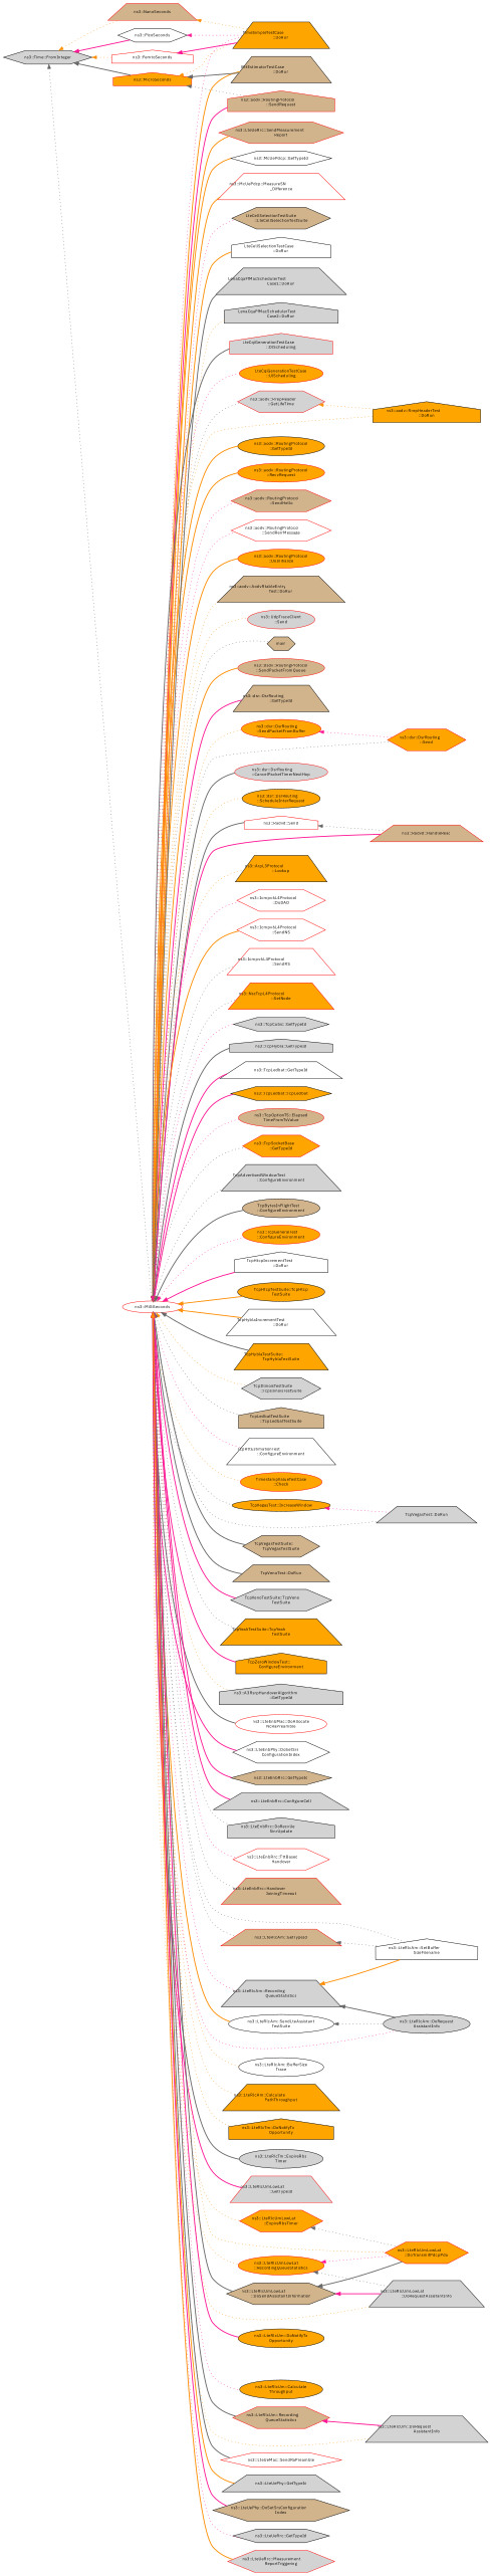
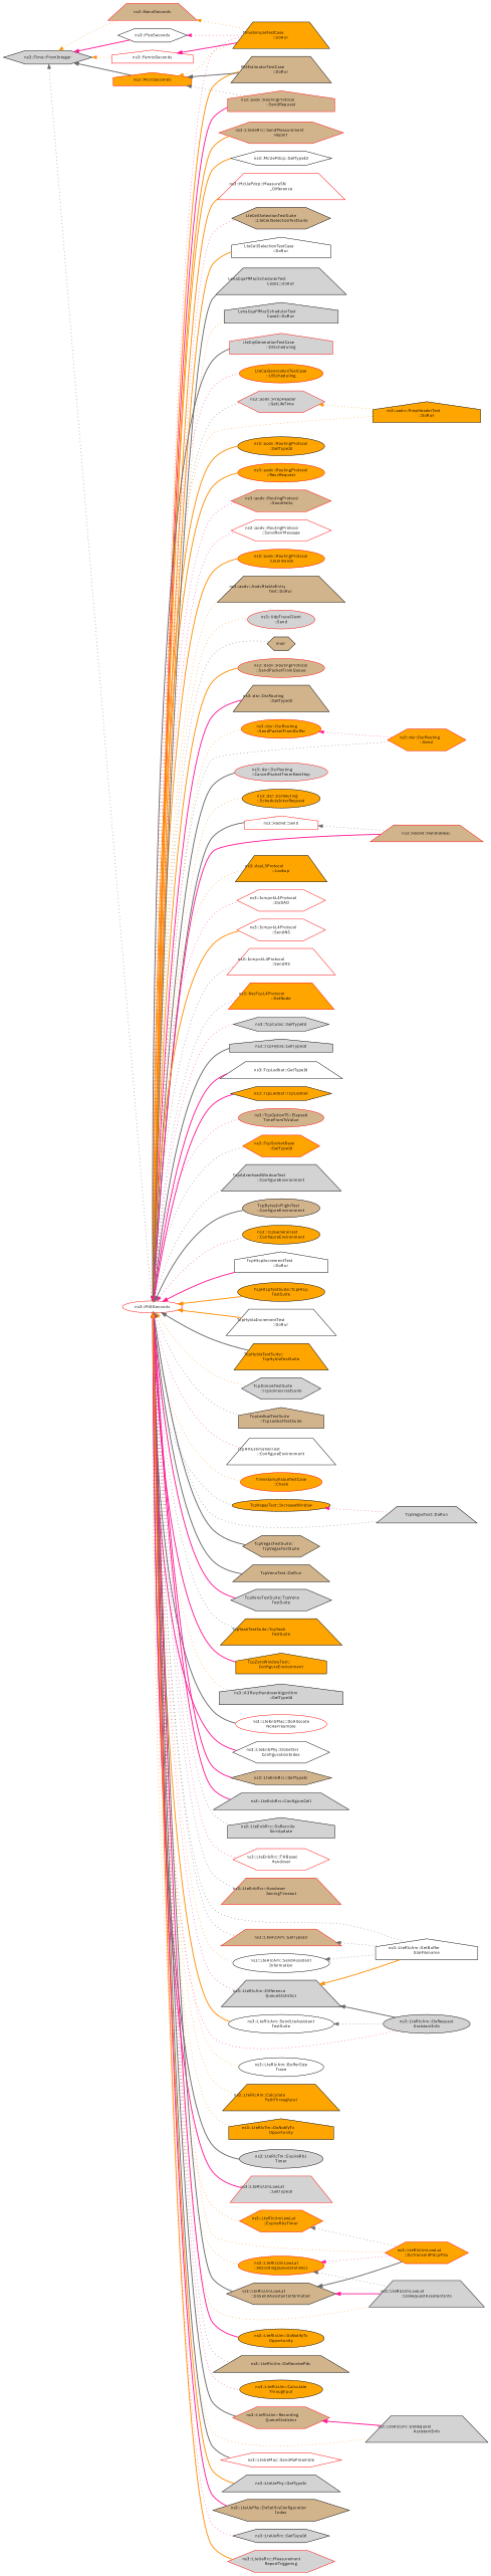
  digraph {
    fontname="IBM Plex Sans"
    rankdir=LR
    node [color=black fillcolor=orange fontname="IBM Plex Sans" fontsize=10 shape=hexagon style=filled]
    edge [color=gray40 dir=back fontname="IBM Plex Sans" fontsize=10 labelfontname=Helvetica labelfontsize=10 style=dotted]
    n1 [fillcolor=lightgrey fontcolor=black height=0.2 label="ns3::Time::FromInteger" width=0.4]
    n2 [color=red fillcolor=white height=0.2 label="ns3::MilliSeconds" shape=ellipse width=0.4]
    n3 [color=red height=0.2 label="ns3::MicroSeconds" shape=house width=0.4]
    n4 [color=red fillcolor=tan height=0.2 label="ns3::NanoSeconds" shape=trapezium width=0.4]
    n5 [fillcolor=white height=0.2 label="ns3::PicoSeconds" width=0.4]
    n6 [color=red fillcolor=white height=0.2 label="ns3::FemtoSeconds" shape=house width=0.4]
    n7 [color=red fillcolor=lightgrey height=0.2 label="ns3::aodv::RrepHeader\l::GetLifeTime" width=0.4]
    n8 [height=0.2 label="ns3::aodv::RrepHeaderTest\l::DoRun" shape=house width=0.4]
    n9 [height=0.2 label="ns3::aodv::RoutingProtocol\l::GetTypeId" shape=ellipse width=0.4]
    n10 [color=red fillcolor=tan height=0.2 label="ns3::aodv::RoutingProtocol\l::SendRequest" shape=house width=0.4]
    n11 [color=red height=0.2 label="ns3::aodv::RoutingProtocol\l::RecvRequest" shape=ellipse width=0.4]
    n12 [color=red fillcolor=tan height=0.2 label="ns3::aodv::RoutingProtocol\l::SendHello" width=0.4]
    n13 [color=red fillcolor=white height=0.2 label="ns3::aodv::RoutingProtocol\l::SendRerrMessage" width=0.4]
    n14 [color=red height=0.2 label="ns3::aodv::RoutingProtocol\l::DoInitialize" shape=ellipse width=0.4]
    n15 [fillcolor=tan height=0.2 label="ns3::aodv::AodvRtableEntry\lTest::DoRun" shape=trapezium width=0.4]
    n16 [color=red fillcolor=lightgrey height=0.2 label="ns3::UdpTraceClient\l::Send" shape=ellipse width=0.4]
    n17 [fillcolor=tan height=0.2 label=main width=0.4]
    n18 [height=0.2 label="TimeSimpleTestCase\l::DoRun" shape=trapezium width=0.4]
    n19 [color=red fillcolor=tan height=0.2 label="ns3::dsdv::RoutingProtocol\l::SendPacketFromQueue" shape=ellipse width=0.4]
    n20 [fillcolor=tan height=0.2 label="ns3::dsr::DsrRouting\l::GetTypeId" shape=trapezium width=0.4]
    n21 [color=red height=0.2 label="ns3::dsr::DsrRouting\l::Send" width=0.4]
    n22 [color=red height=0.2 label="ns3::dsr::DsrRouting\l::SendPacketFromBuffer" shape=ellipse width=0.4]
    n23 [color=red fillcolor=lightgrey height=0.2 label="ns3::dsr::DsrRouting\l::CancelPacketTimerNextHop" shape=ellipse width=0.4]
    n24 [height=0.2 label="ns3::dsr::DsrRouting\l::ScheduleInterRequest" shape=ellipse width=0.4]
    n25 [color=red fillcolor=white height=0.2 label="ns3::Radvd::Send" shape=house width=0.4]
    n26 [color=red fillcolor=tan height=0.2 label="ns3::Radvd::HandleRead" shape=trapezium width=0.4]
    n27 [height=0.2 label="ns3::ArpL3Protocol\l::Lookup" shape=trapezium width=0.4]
    n28 [color=red fillcolor=white height=0.2 label="ns3::Icmpv6L4Protocol\l::DoDAD" width=0.4]
    n29 [color=red fillcolor=white height=0.2 label="ns3::Icmpv6L4Protocol\l::SendNS" width=0.4]
    n30 [color=red fillcolor=white height=0.2 label="ns3::Icmpv6L4Protocol\l::SendRS" shape=trapezium width=0.4]
    n31 [color=red height=0.2 label="ns3::NscTcpL4Protocol\l::SetNode" shape=trapezium width=0.4]
    n32 [fillcolor=lightgrey height=0.2 label="ns3::TcpCubic::GetTypeId" width=0.4]
    n33 [fillcolor=lightgrey height=0.2 label="ns3::TcpHybla::GetTypeId" shape=house width=0.4]
    n34 [fillcolor=white height=0.2 label="ns3::TcpLedbat::GetTypeId" shape=trapezium width=0.4]
    n35 [height=0.2 label="ns3::TcpLedbat::TcpLedbat" width=0.4]
    n36 [color=red fillcolor=tan height=0.2 label="ns3::TcpOptionTS::Elapsed\lTimeFromTsValue" shape=ellipse width=0.4]
    n37 [color=red height=0.2 label="ns3::TcpSocketBase\l::GetTypeId" width=0.4]
    n38 [fillcolor=tan height=0.2 label="RttEstimatorTestCase\l::DoRun" shape=trapezium width=0.4]
    n39 [fillcolor=lightgrey height=0.2 label="TcpAdvertisedWindowTest\l::ConfigureEnvironment" shape=trapezium width=0.4]
    n40 [fillcolor=tan height=0.2 label="TcpBytesInFlightTest\l::ConfigureEnvironment" shape=ellipse width=0.4]
-   n41 [color=red height=0.2 label="ns3::TcpGeneralTest\l::ConfigureEnvironment" shape=ellipse width=0.4]
+   n41 [height=0.2 label="ns3::TcpGeneralTest\l::ConfigureEnvironment" shape=ellipse width=0.4]
    n42 [fillcolor=white height=0.2 label="TcpHtcpIncrementTest\l::DoRun" shape=house width=0.4]
    n43 [height=0.2 label="TcpHtcpTestSuite::TcpHtcp\lTestSuite" shape=ellipse width=0.4]
    n44 [fillcolor=white height=0.2 label="TcpHyblaIncrementTest\l::DoRun" shape=trapezium width=0.4]
    n45 [height=0.2 label="TcpHyblaTestSuite::\lTcpHyblaTestSuite" shape=trapezium width=0.4]
    n46 [fillcolor=lightgrey height=0.2 label="TcpIllinoisTestSuite\l::TcpIllinoisTestSuite" width=0.4]
    n47 [fillcolor=tan height=0.2 label="TcpLedbatTestSuite\l::TcpLedbatTestSuite" shape=house width=0.4]
    n48 [fillcolor=white height=0.2 label="TcpRttEstimationTest\l::ConfigureEnvironment" shape=trapezium width=0.4]
    n49 [color=red height=0.2 label="TimestampValueTestCase\l::Check" shape=ellipse width=0.4]
    n50 [fillcolor=lightgrey height=0.2 label="TcpVegasTest::DoRun" shape=trapezium width=0.4]
    n51 [height=0.2 label="TcpVegasTest::IncreaseWindow" shape=ellipse width=0.4]
    n52 [fillcolor=tan height=0.2 label="TcpVegasTestSuite::\lTcpVegasTestSuite" width=0.4]
    n53 [fillcolor=tan height=0.2 label="TcpVenoTest::DoRun" shape=trapezium width=0.4]
    n54 [fillcolor=lightgrey height=0.2 label="TcpVenoTestSuite::TcpVeno\lTestSuite" width=0.4]
    n55 [height=0.2 label="TcpYeahTestSuite::TcpYeah\lTestSuite" shape=trapezium width=0.4]
    n56 [height=0.2 label="TcpZeroWindowTest::\lConfigureEnvironment" shape=house width=0.4]
    n57 [fillcolor=lightgrey height=0.2 label="ns3::A3RsrpHandoverAlgorithm\l::GetTypeId" shape=house width=0.4]
    n58 [color=red fillcolor=white height=0.2 label="ns3::LteEnbMac::DoAllocate\lNcRaPreamble" shape=ellipse width=0.4]
    n59 [fillcolor=white height=0.2 label="ns3::LteEnbPhy::DoSetSrs\lConfigurationIndex" width=0.4]
    n60 [fillcolor=tan height=0.2 label="ns3::LteEnbRrc::GetTypeId" width=0.4]
    n61 [fillcolor=lightgrey height=0.2 label="ns3::LteEnbRrc::ConfigureCell" shape=trapezium width=0.4]
    n62 [fillcolor=lightgrey height=0.2 label="ns3::LteEnbRrc::DoRecvUe\lSinrUpdate" shape=house width=0.4]
    n63 [color=red fillcolor=white height=0.2 label="ns3::LteEnbRrc::TttBased\lHandover" width=0.4]
    n64 [color=red fillcolor=tan height=0.2 label="ns3::LteEnbRrc::Handover\lJoiningTimeout" shape=trapezium width=0.4]
    n65 [color=red fillcolor=tan height=0.2 label="ns3::LteRlcAm::GetTypeId" shape=trapezium width=0.4]
    n66 [fillcolor=white height=0.2 label="ns3::LteRlcAm::SetBuffer\lSizeFilename" shape=house width=0.4]
    n67 [fillcolor=white height=0.2 label="ns3::LteRlcAm::BufferSize\lTrace" shape=ellipse width=0.4]
+   n68 [fillcolor=white height=0.2 label="ns3::LteRlcAm::SendAssistant\lInformation" shape=ellipse width=0.4]
    n69 [fillcolor=white height=0.2 label="ns3::LteRlcAm::SendLteAssistant\lTestSuite" shape=ellipse width=0.4]
    n70 [fillcolor=lightgrey height=0.2 label="ns3::LteRlcAm::DoRequest\lAssistantInfo" shape=ellipse width=0.4]
    n71 [height=0.2 label="ns3::LteRlcAm::Calculate\lPathThroughput" shape=trapezium width=0.4]
-   n72 [fillcolor=lightgrey height=0.2 label="ns3::LteRlcAm::Recording\lQueueStatistics" shape=trapezium width=0.4]
+   n72 [fillcolor=lightgrey height=0.2 label="ns3::LteRlcAm::Difference\lQueueStatistics" shape=trapezium width=0.4]
    n73 [height=0.2 label="ns3::LteRlcTm::DoNotifyTx\lOpportunity" shape=house width=0.4]
    n74 [fillcolor=lightgrey height=0.2 label="ns3::LteRlcTm::ExpireRbs\lTimer" shape=ellipse width=0.4]
    n75 [color=red fillcolor=lightgrey height=0.2 label="ns3::LteRlcUmLowLat\l::GetTypeId" shape=trapezium width=0.4]
    n76 [color=red height=0.2 label="ns3::LteRlcUmLowLat\l::DoTransmitPdcpPdu" width=0.4]
    n77 [color=red height=0.2 label="ns3::LteRlcUmLowLat\l::ExpireRbsTimer" width=0.4]
    n78 [fillcolor=tan height=0.2 label="ns3::LteRlcUmLowLat\l::DoSendAssistantInformation" width=0.4]
    n79 [fillcolor=lightgrey height=0.2 label="ns3::LteRlcUmLowLat\l::DoRequestAssistantInfo" shape=trapezium width=0.4]
    n80 [color=red height=0.2 label="ns3::LteRlcUmLowLat\l::RecordingQueueStatistics" shape=ellipse width=0.4]
    n81 [height=0.2 label="ns3::LteRlcUm::DoNotifyTx\lOpportunity" shape=ellipse width=0.4]
+   n82 [fillcolor=tan height=0.2 label="ns3::LteRlcUm::DoReceivePdu" shape=trapezium width=0.4]
    n83 [height=0.2 label="ns3::LteRlcUm::Calculate\lThroughput" shape=ellipse width=0.4]
    n84 [color=red fillcolor=tan height=0.2 label="ns3::LteRlcUm::Recording\lQueueStatistics" width=0.4]
    n85 [fillcolor=lightgrey height=0.2 label="ns3::LteRlcUm::DoRequest\lAssistantInfo" shape=trapezium width=0.4]
    n86 [color=red fillcolor=white height=0.2 label="ns3::LteUeMac::SendRaPreamble" width=0.4]
    n87 [fillcolor=lightgrey height=0.2 label="ns3::LteUePhy::GetTypeId" shape=trapezium width=0.4]
    n88 [fillcolor=tan height=0.2 label="ns3::LteUePhy::DoSetSrsConfiguration\lIndex" width=0.4]
    n89 [fillcolor=lightgrey height=0.2 label="ns3::LteUeRrc::GetTypeId" width=0.4]
    n90 [color=red fillcolor=lightgrey height=0.2 label="ns3::LteUeRrc::Measurement\lReportTriggering" width=0.4]
    n91 [color=red fillcolor=tan height=0.2 label="ns3::LteUeRrc::SendMeasurement\lReport" width=0.4]
    n92 [fillcolor=white height=0.2 label="ns3::McUePdcp::GetTypeId" width=0.4]
    n93 [color=red fillcolor=white height=0.2 label="ns3::McUePdcp::MeasureSN\l_Difference" shape=trapezium width=0.4]
    n94 [fillcolor=tan height=0.2 label="LteCellSelectionTestSuite\l::LteCellSelectionTestSuite" width=0.4]
    n95 [fillcolor=white height=0.2 label="LteCellSelectionTestCase\l::DoRun" shape=house width=0.4]
    n96 [fillcolor=lightgrey height=0.2 label="LenaCqaFfMacSchedulerTest\lCase1::DoRun" shape=trapezium width=0.4]
    n97 [fillcolor=lightgrey height=0.2 label="LenaCqaFfMacSchedulerTest\lCase2::DoRun" shape=house width=0.4]
    n98 [color=red fillcolor=lightgrey height=0.2 label="LteCqiGenerationTestCase\l::DlScheduling" shape=house width=0.4]
    n99 [color=red height=0.2 label="LteCqiGenerationTestCase\l::UlScheduling" shape=ellipse width=0.4]
    n1 -> n2
    n1 -> n3 [style=bold]
    n1 -> n4 [color=darkorange]
    n1 -> n5 [color=deeppink style=bold]
    n1 -> n6 [color=darkorange]
    n2 -> n7
    n2 -> n8 [color=darkorange]
    n2 -> n9 [color=darkorange style=bold]
    n2 -> n10 [color=deeppink style=bold]
    n2 -> n11 [color=darkorange style=bold]
    n2 -> n12 [color=deeppink]
    n2 -> n13 [color=deeppink]
    n2 -> n14 [color=darkorange style=bold]
    n2 -> n15 [color=darkorange]
    n2 -> n16 [color=darkorange]
    n2 -> n17
    n2 -> n18 [color=deeppink]
    n2 -> n19 [color=darkorange style=bold]
    n2 -> n20 [color=deeppink style=bold]
    n2 -> n21
    n2 -> n22 [color=darkorange]
    n2 -> n23 [style=bold]
    n2 -> n24 [color=darkorange]
    n2 -> n25 [style=bold]
    n2 -> n26 [color=deeppink style=bold]
    n2 -> n27 [color=darkorange]
    n2 -> n28 [color=deeppink]
    n2 -> n29 [color=darkorange style=bold]
    n2 -> n30
    n2 -> n31
    n2 -> n32 [color=deeppink]
    n2 -> n33 [style=bold]
    n2 -> n34 [color=deeppink style=bold]
    n2 -> n35 [color=deeppink style=bold]
    n2 -> n36 [color=deeppink]
    n2 -> n37
    n2 -> n38 [color=darkorange style=bold]
    n2 -> n39
    n2 -> n40 [style=bold]
    n2 -> n41 [color=deeppink]
    n2 -> n42 [color=deeppink style=bold]
    n2 -> n43 [color=darkorange style=bold]
    n2 -> n44 [color=darkorange style=bold]
    n2 -> n45 [style=bold]
    n2 -> n46 [color=darkorange]
    n2 -> n47
    n2 -> n48 [color=deeppink]
    n2 -> n49 [color=darkorange]
    n2 -> n50
    n2 -> n51
    n2 -> n52 [style=bold]
    n2 -> n53 [style=bold]
    n2 -> n54 [color=deeppink style=bold]
    n2 -> n55
    n2 -> n56 [color=deeppink style=bold]
    n2 -> n57 [color=darkorange]
    n2 -> n58 [style=bold]
    n2 -> n59 [color=deeppink style=bold]
    n2 -> n60 [color=deeppink style=bold]
    n2 -> n61 [color=deeppink style=bold]
    n2 -> n62
    n2 -> n63 [color=deeppink]
    n2 -> n64
    n2 -> n65
    n2 -> n66
    n2 -> n67 [color=darkorange]
+   n2 -> n68 [color=darkorange]
    n2 -> n69 [color=darkorange style=bold]
    n2 -> n70 [color=deeppink]
    n2 -> n71 [color=darkorange]
    n2 -> n72 [color=deeppink]
    n2 -> n73 [color=darkorange]
    n2 -> n74 [style=bold]
    n2 -> n75 [color=deeppink style=bold]
    n2 -> n76 [color=darkorange]
    n2 -> n77 [color=darkorange]
    n2 -> n78 [style=bold]
    n2 -> n79 [color=darkorange]
    n2 -> n80 [color=darkorange]
    n2 -> n81 [color=deeppink style=bold]
+   n2 -> n82
    n2 -> n83 [color=deeppink]
    n2 -> n84 [style=bold]
    n2 -> n85 [color=darkorange]
    n2 -> n86 [style=bold]
    n2 -> n87 [color=darkorange style=bold]
    n2 -> n88 [color=deeppink style=bold]
    n2 -> n89 [color=deeppink]
    n2 -> n90 [color=darkorange style=bold]
    n2 -> n91 [color=darkorange style=bold]
    n2 -> n92 [color=darkorange style=bold]
    n2 -> n93 [color=darkorange style=bold]
    n2 -> n94 [color=deeppink]
    n2 -> n95 [color=darkorange style=bold]
    n2 -> n96 [style=bold]
    n2 -> n97 [color=darkorange]
    n2 -> n98 [style=bold]
    n2 -> n99 [color=deeppink]
    n3 -> n10
    n3 -> n18 [color=darkorange]
    n3 -> n38 [style=bold]
    n4 -> n18 [color=darkorange]
    n5 -> n18 [color=deeppink]
    n6 -> n18 [color=deeppink style=bold]
    n7 -> n8 [color=darkorange]
    n22 -> n21 [color=deeppink]
    n25 -> n26
    n51 -> n50 [color=deeppink]
    n65 -> n66
+   n68 -> n66
    n69 -> n70
    n72 -> n66 [color=darkorange style=bold]
    n72 -> n70 [style=bold]
    n77 -> n76
    n78 -> n76 [style=bold]
    n78 -> n79 [color=deeppink style=bold]
    n80 -> n76 [color=deeppink]
    n80 -> n79
    n84 -> n85 [color=deeppink style=bold]
  }
